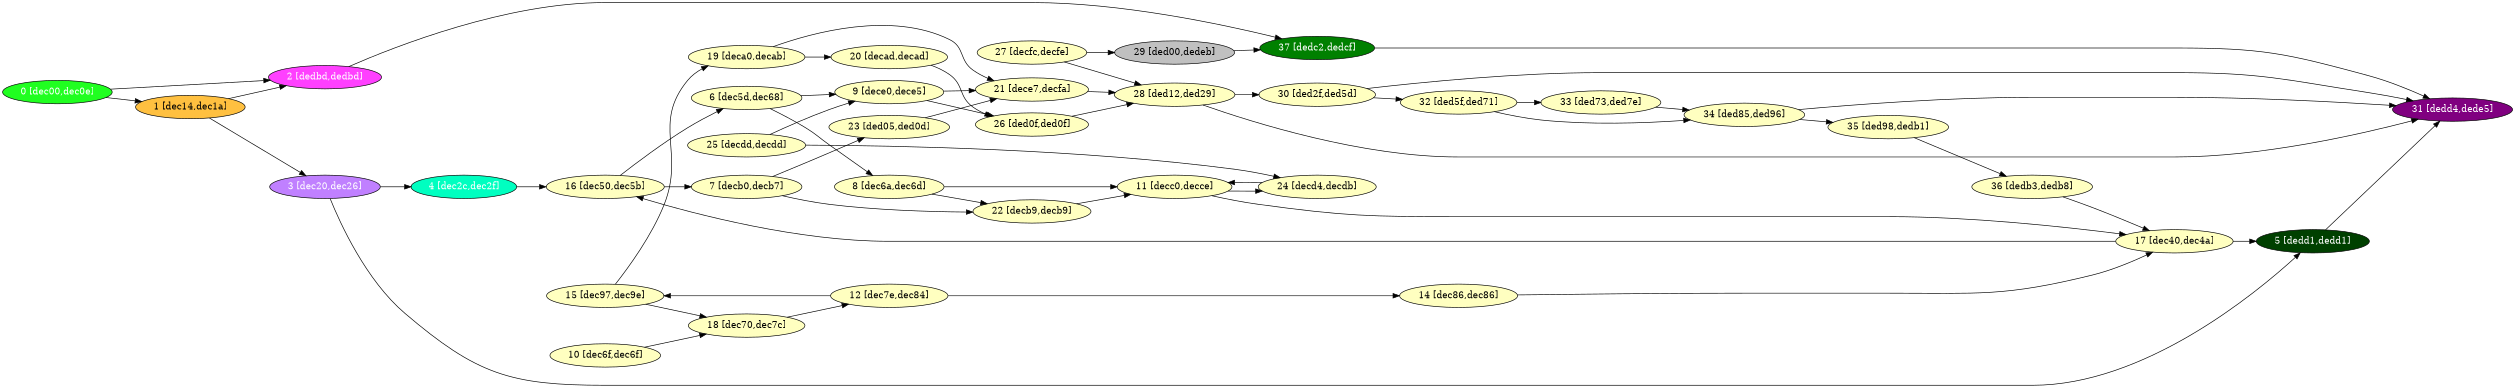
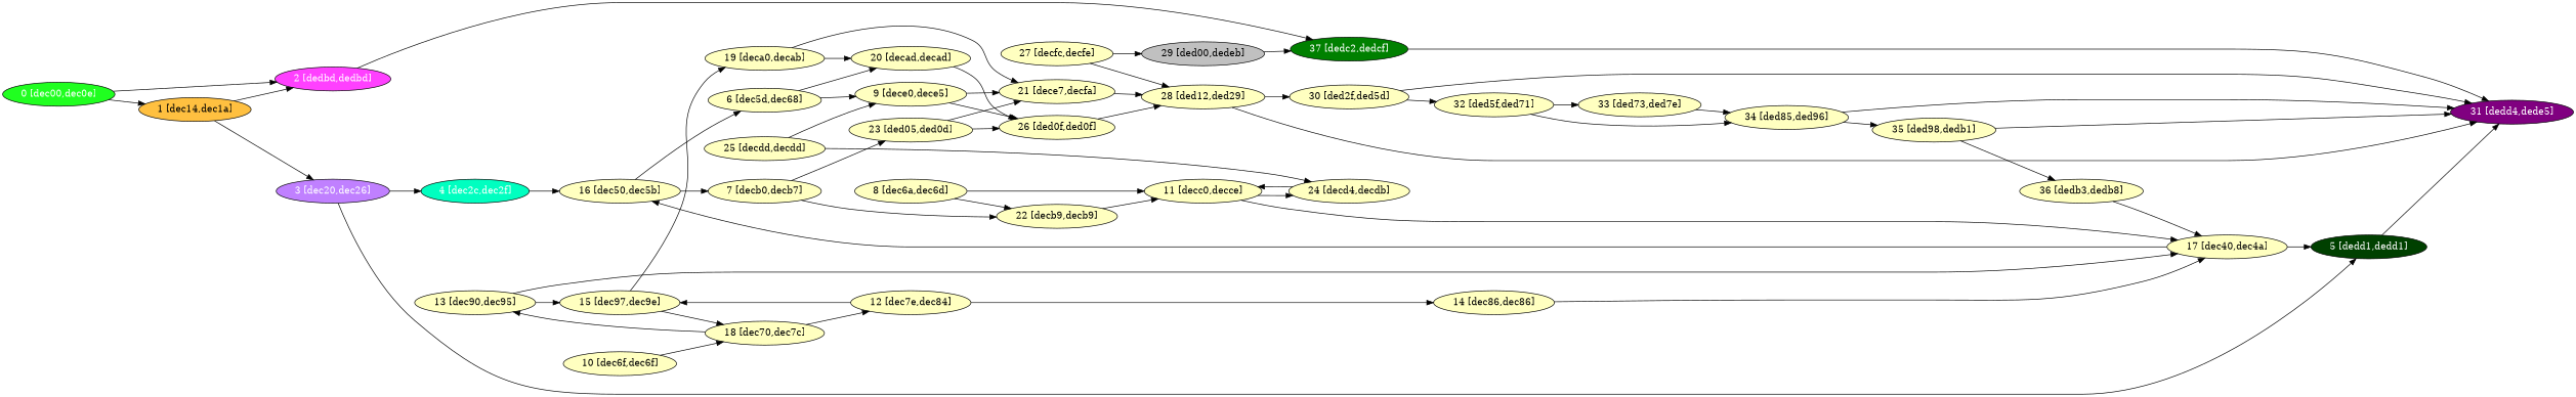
  digraph {
    rankdir=LR
    node [fillcolor="#FFFFC0" fontcolor="#000000" shape=oval style=filled]
    n1 [fillcolor="#20FF20" fontcolor="#ffffff" label="0 [dec00,dec0e]"]
    n2 [fillcolor="#FFC040" label="1 [dec14,dec1a]"]
    n3 [fillcolor="#FF40FF" fontcolor="#ffffff" label="2 [dedbd,dedbd]"]
    n4 [fillcolor="#C080FF" fontcolor="#ffffff" label="3 [dec20,dec26]"]
    n5 [fillcolor="#008000" fontcolor="#ffffff" label="37 [dedc2,dedcf]"]
    n6 [fillcolor="#00FFC0" fontcolor="#ffffff" label="4 [dec2c,dec2f]"]
    n7 [fillcolor="#004000" fontcolor="#ffffff" label="5 [dedd1,dedd1]"]
    n8 [fillcolor="#800080" fontcolor="#ffffff" label="31 [dedd4,dede5]"]
    n9 [label="16 [dec50,dec5b]"]
    n10 [label="6 [dec5d,dec68]"]
    n11 [label="7 [decb0,decb7]"]
    n12 [label="8 [dec6a,dec6d]"]
    n13 [label="9 [dece0,dece5]"]
    n14 [label="22 [decb9,decb9]"]
    n15 [label="11 [decc0,decce]"]
    n16 [label="21 [dece7,decfa]"]
    n17 [label="26 [ded0f,ded0f]"]
    n18 [label="23 [ded05,ded0d]"]
    n19 [label="10 [dec6f,dec6f]"]
    n20 [label="18 [dec70,dec7c]"]
    n21 [label="17 [dec40,dec4a]"]
    n22 [label="24 [decd4,decdb]"]
    n23 [label="28 [ded12,ded29]"]
    n24 [label="12 [dec7e,dec84]"]
+   n25 [label="13 [dec90,dec95]"]
    n26 [label="14 [dec86,dec86]"]
    n27 [label="15 [dec97,dec9e]"]
    n28 [label="19 [deca0,decab]"]
    n29 [label="20 [decad,decad]"]
    n30 [label="27 [decfc,decfe]"]
    n31 [fillcolor="#C0C0C0" label="29 [ded00,dedeb]"]
    n32 [label="30 [ded2f,ded5d]"]
    n33 [label="25 [decdd,decdd]"]
    n34 [label="32 [ded5f,ded71]"]
    n35 [label="33 [ded73,ded7e]"]
    n36 [label="34 [ded85,ded96]"]
    n37 [label="35 [ded98,dedb1]"]
    n38 [label="36 [dedb3,dedb8]"]
    n1 -> n2
    n1 -> n3
    n2 -> n3
    n2 -> n4
    n3 -> n5
    n4 -> n6
    n4 -> n7
    n5 -> n8
    n6 -> n9
    n7 -> n8
    n9 -> n10
    n9 -> n11
-   n10 -> n12
+   n10 -> n29
    n10 -> n13
    n11 -> n14
    n11 -> n18
    n12 -> n14
    n12 -> n15
    n13 -> n16
    n13 -> n17
    n14 -> n15
    n15 -> n21
    n15 -> n22
    n16 -> n23
    n17 -> n23
    n18 -> n16
+   n18 -> n17
    n19 -> n20
    n20 -> n24
+   n20 -> n25
    n21 -> n7
    n21 -> n9
    n22 -> n15
    n23 -> n8
    n23 -> n32
    n24 -> n26
    n24 -> n27
+   n25 -> n21
+   n25 -> n27
    n26 -> n21
    n27 -> n20
    n27 -> n28
    n28 -> n16
    n28 -> n29
    n29 -> n17
    n30 -> n23
    n30 -> n31
    n31 -> n5
    n32 -> n8
    n32 -> n34
    n33 -> n13
    n33 -> n22
    n34 -> n35
    n34 -> n36
    n35 -> n36
    n36 -> n8
    n36 -> n37
+   n37 -> n8
    n37 -> n38
    n38 -> n21
  }
